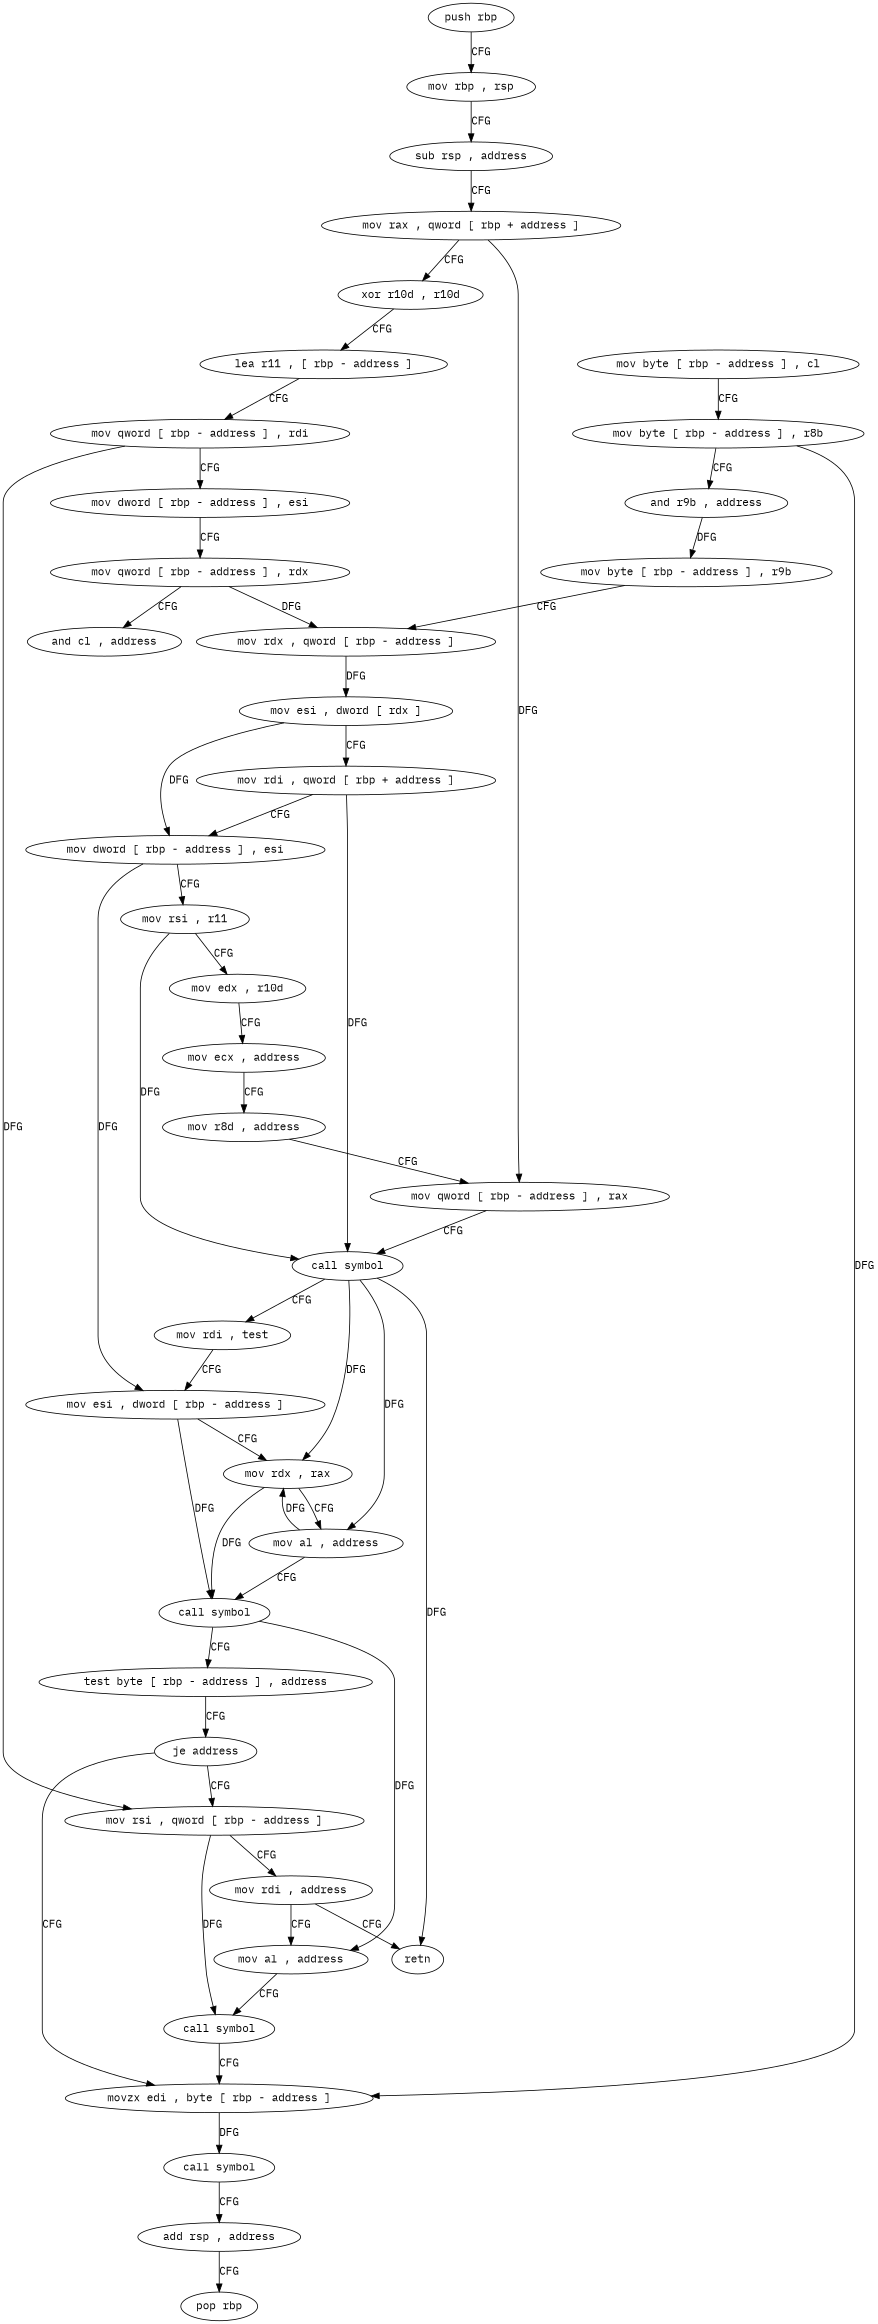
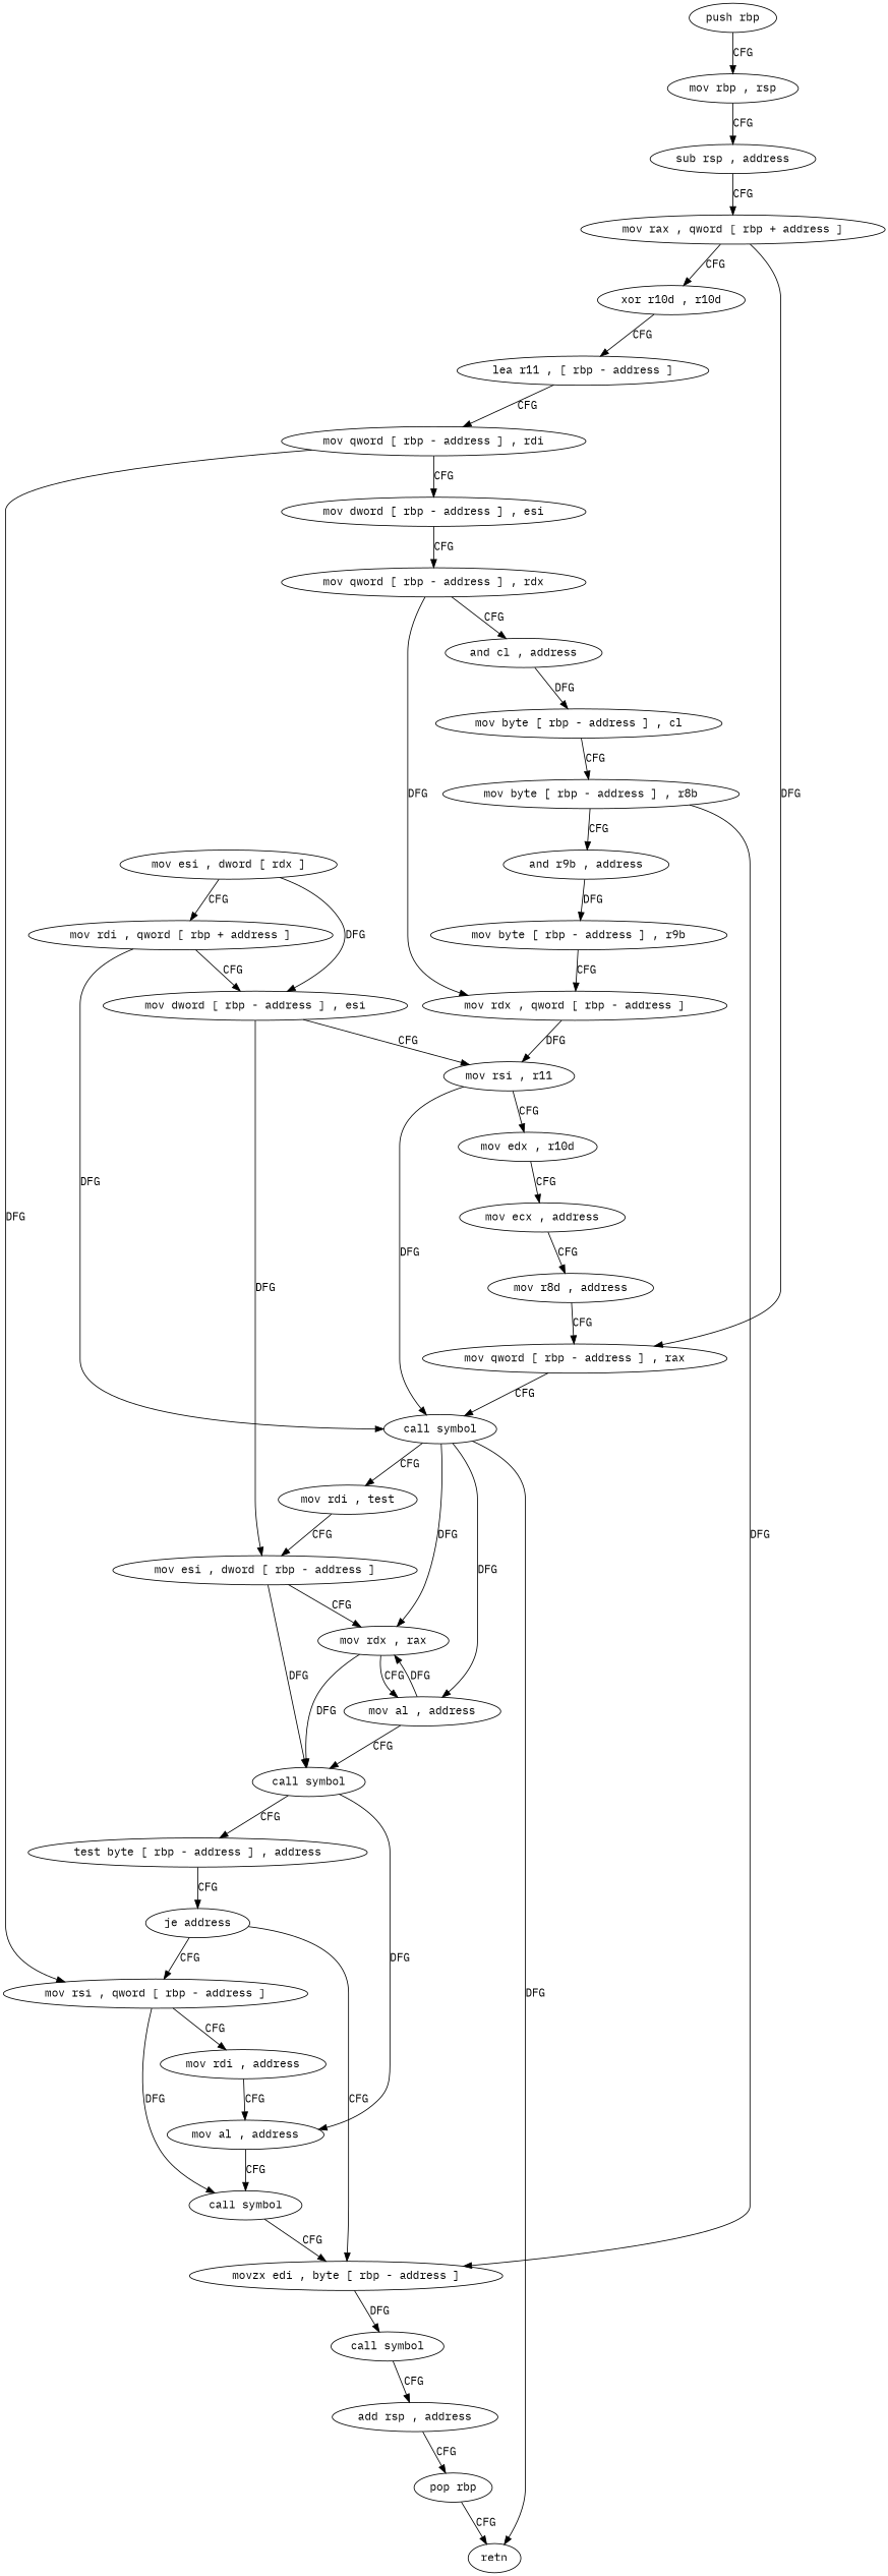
  digraph {
    fontname="IBM Plex Mono"
    node [fontname="IBM Plex Mono"]
    edge [fontname="IBM Plex Mono"]
    n1 [label="push rbp"]
    n2 [label="mov rbp , rsp"]
    n3 [label="sub rsp , address"]
    n4 [label="mov rax , qword [ rbp + address ]"]
    n5 [label="xor r10d , r10d"]
    n6 [label="mov qword [ rbp - address ] , rax"]
    n7 [label="lea r11 , [ rbp - address ]"]
    n8 [label="call symbol"]
    n9 [label="mov qword [ rbp - address ] , rdi"]
    n10 [label="mov dword [ rbp - address ] , esi"]
    n11 [label="mov rsi , qword [ rbp - address ]"]
    n12 [label="mov qword [ rbp - address ] , rdx"]
    n13 [label="mov rdi , address"]
    n14 [label="call symbol"]
    n15 [label="and cl , address"]
    n16 [label="mov rdx , qword [ rbp - address ]"]
    n17 [label="mov byte [ rbp - address ] , cl"]
    n18 [label="mov esi , dword [ rdx ]"]
    n19 [label="mov byte [ rbp - address ] , r8b"]
    n20 [label="and r9b , address"]
    n21 [label="movzx edi , byte [ rbp - address ]"]
    n22 [label="mov byte [ rbp - address ] , r9b"]
    n23 [label="call symbol"]
    n24 [label="je address"]
    n25 [label="mov rdi , qword [ rbp + address ]"]
    n26 [label="mov dword [ rbp - address ] , esi"]
    n27 [label="mov rsi , r11"]
    n28 [label="mov esi , dword [ rbp - address ]"]
    n29 [label="mov rdi , test"]
    n30 [label="mov rdx , rax"]
    n31 [label="mov al , address"]
    n32 [label=retn]
    n33 [label="mov edx , r10d"]
    n34 [label="call symbol"]
    n35 [label="mov ecx , address"]
    n36 [label="mov r8d , address"]
    n37 [label="test byte [ rbp - address ] , address"]
    n38 [label="mov al , address"]
    n39 [label="add rsp , address"]
    n40 [label="pop rbp"]
    n1 -> n2 [label=CFG]
    n2 -> n3 [label=CFG]
    n3 -> n4 [label=CFG]
    n4 -> n5 [label=CFG]
    n4 -> n6 [label=DFG]
    n5 -> n7 [label=CFG]
    n6 -> n8 [label=CFG]
    n7 -> n9 [label=CFG]
    n8 -> n29 [label=CFG]
    n8 -> n30 [label=DFG]
    n8 -> n31 [label=DFG]
    n8 -> n32 [label=DFG]
    n9 -> n10 [label=CFG]
    n9 -> n11 [label=DFG]
    n10 -> n12 [label=CFG]
    n11 -> n13 [label=CFG]
    n11 -> n14 [label=DFG]
    n12 -> n15 [label=CFG]
    n12 -> n16 [label=DFG]
    n13 -> n38 [label=CFG]
    n14 -> n21 [label=CFG]
-   n16 -> n18 [label=DFG]
+   n15 -> n17 [label=DFG]
+   n16 -> n27 [label=DFG]
    n17 -> n19 [label=CFG]
    n18 -> n25 [label=CFG]
    n18 -> n26 [label=DFG]
    n19 -> n20 [label=CFG]
    n19 -> n21 [label=DFG]
    n20 -> n22 [label=DFG]
    n21 -> n23 [label=DFG]
    n22 -> n16 [label=CFG]
    n23 -> n39 [label=CFG]
    n24 -> n11 [label=CFG]
    n24 -> n21 [label=CFG]
    n25 -> n8 [label=DFG]
    n25 -> n26 [label=CFG]
    n26 -> n27 [label=CFG]
    n26 -> n28 [label=DFG]
    n27 -> n8 [label=DFG]
    n27 -> n33 [label=CFG]
    n28 -> n30 [label=CFG]
    n28 -> n34 [label=DFG]
    n29 -> n28 [label=CFG]
    n30 -> n31 [label=CFG]
    n30 -> n34 [label=DFG]
    n31 -> n30 [label=DFG]
    n31 -> n34 [label=CFG]
    n33 -> n35 [label=CFG]
    n34 -> n37 [label=CFG]
    n34 -> n38 [label=DFG]
    n35 -> n36 [label=CFG]
    n36 -> n6 [label=CFG]
    n37 -> n24 [label=CFG]
    n38 -> n14 [label=CFG]
    n39 -> n40 [label=CFG]
-   n13 -> n32 [label=CFG]
+   n40 -> n32 [label=CFG]
  }
